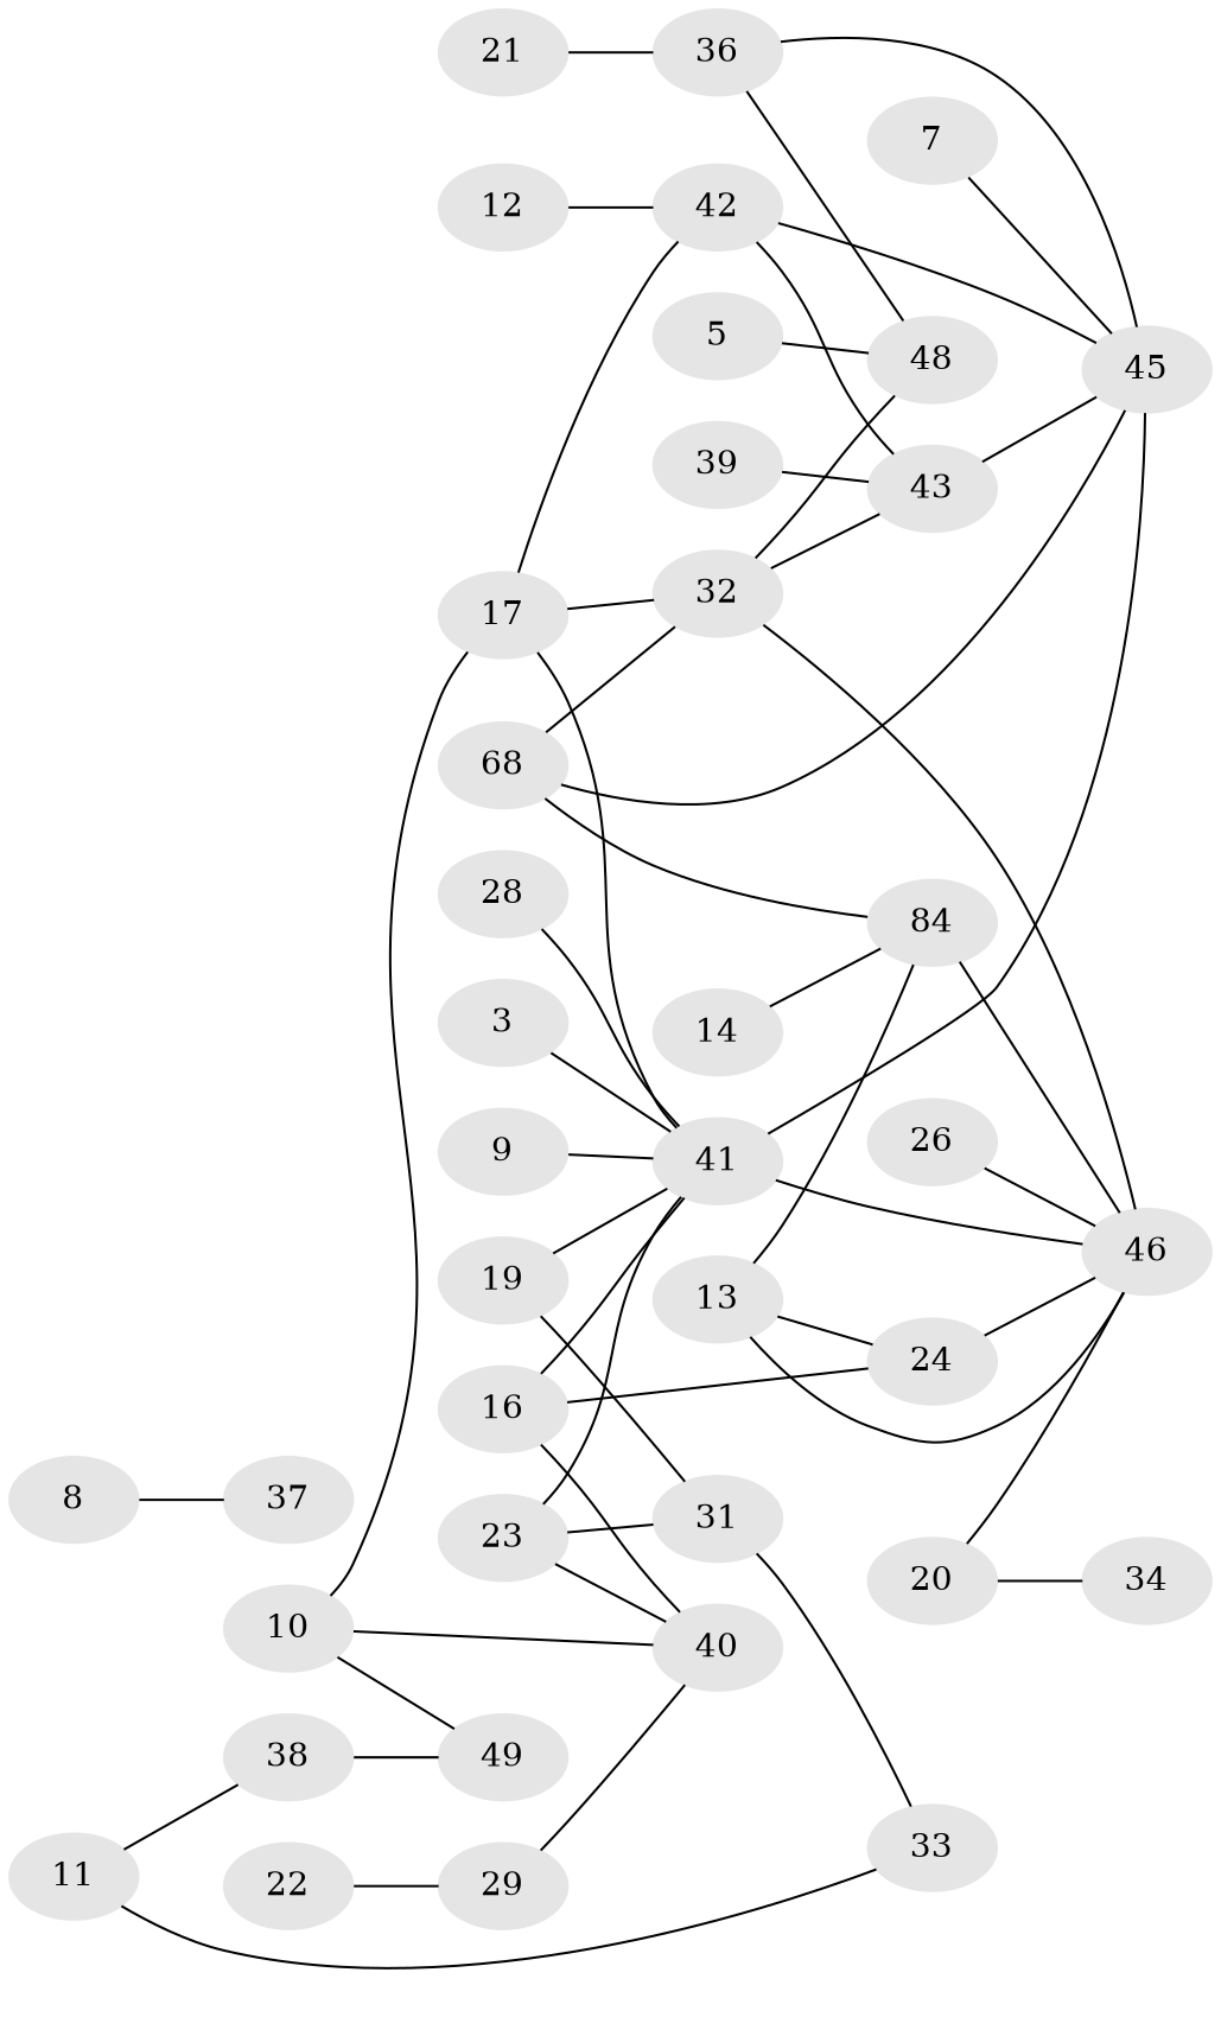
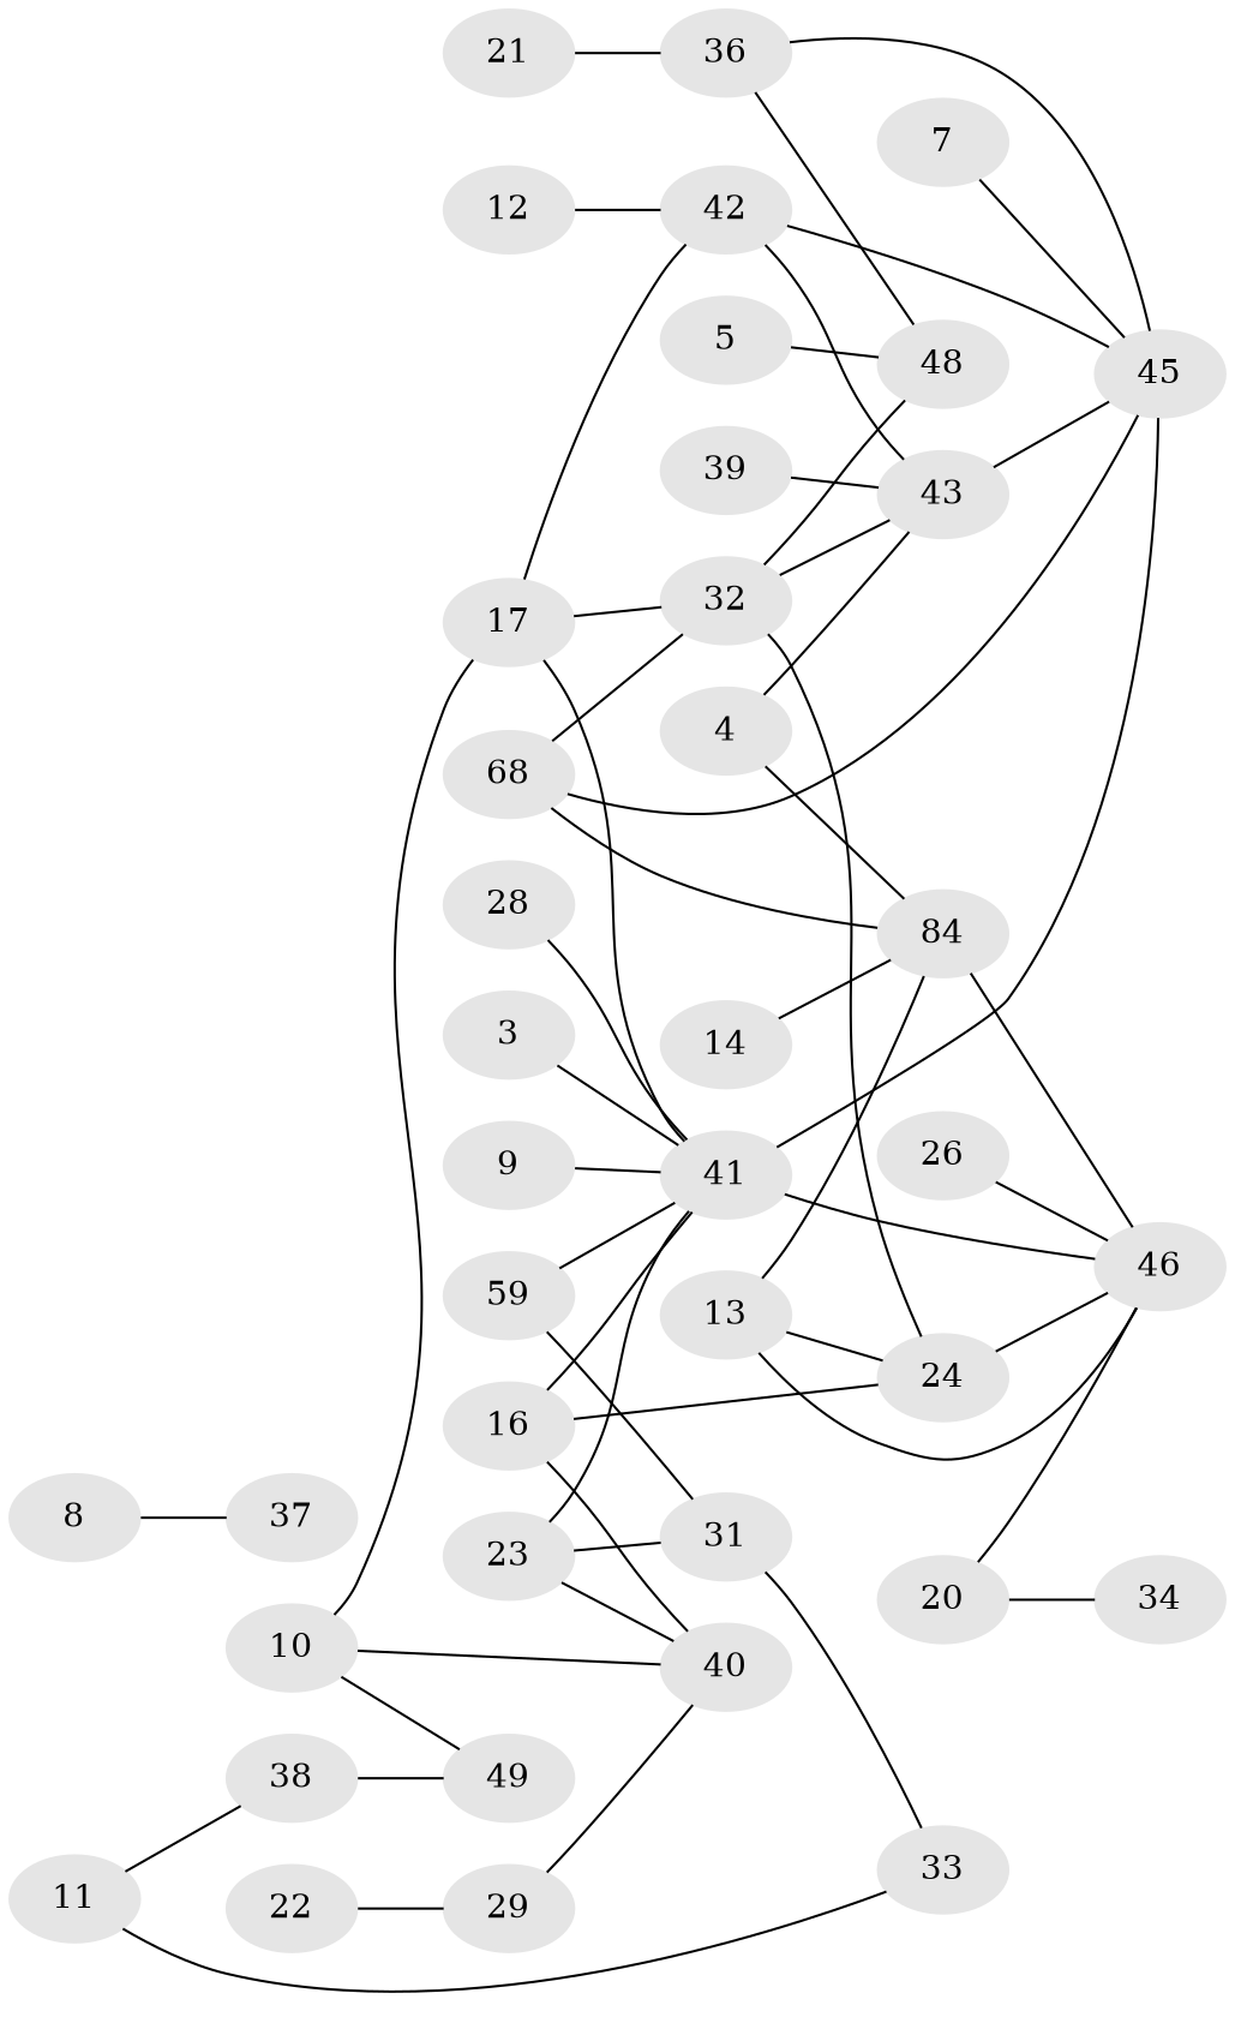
  graph {
    rankdir=LR
    node [color=gray90 style=filled]
    edge [weight=1.0]
    3
    41
    45
    46
+   4
    43
    n7 [label=84]
    5
    48
    7
    8
    37
    9
    10
    17
    40
    49
    42
    32
    11
    33
    38
    12
    13
    24
    14
    16
    36
    n29 [label=68]
-   19
+   19 [label=59]
    31
    20
    34
    21
    22
    29
    23
    26
    28
    39
    3 -- 41
    41 -- 45
    41 -- 46
+   4 -- 43
+   4 -- n7
    43 -- 45
    n7 -- 46
    5 -- 48
    7 -- 45
    8 -- 37
    9 -- 41
    10 -- 17
    10 -- 40
    10 -- 49
    17 -- 41
    17 -- 42
    17 -- 32
    42 -- 45
    42 -- 43 [weight=2.0]
-   32 -- 46
+   32 -- 24
    32 -- 43
    32 -- 48
    11 -- 33
    11 -- 38
    38 -- 49
    12 -- 42
    13 -- 46
    13 -- n7
    13 -- 24
    24 -- 46
    14 -- n7
    16 -- 41
    16 -- 40
    16 -- 24
    36 -- 45
    36 -- 48
    n29 -- 45
    n29 -- n7
    n29 -- 32
    19 -- 41
    19 -- 31
    31 -- 33
    20 -- 46
    20 -- 34
    21 -- 36
    22 -- 29
    29 -- 40
    23 -- 41
    23 -- 40
    23 -- 31
    26 -- 46
    28 -- 41
    39 -- 43
  }
